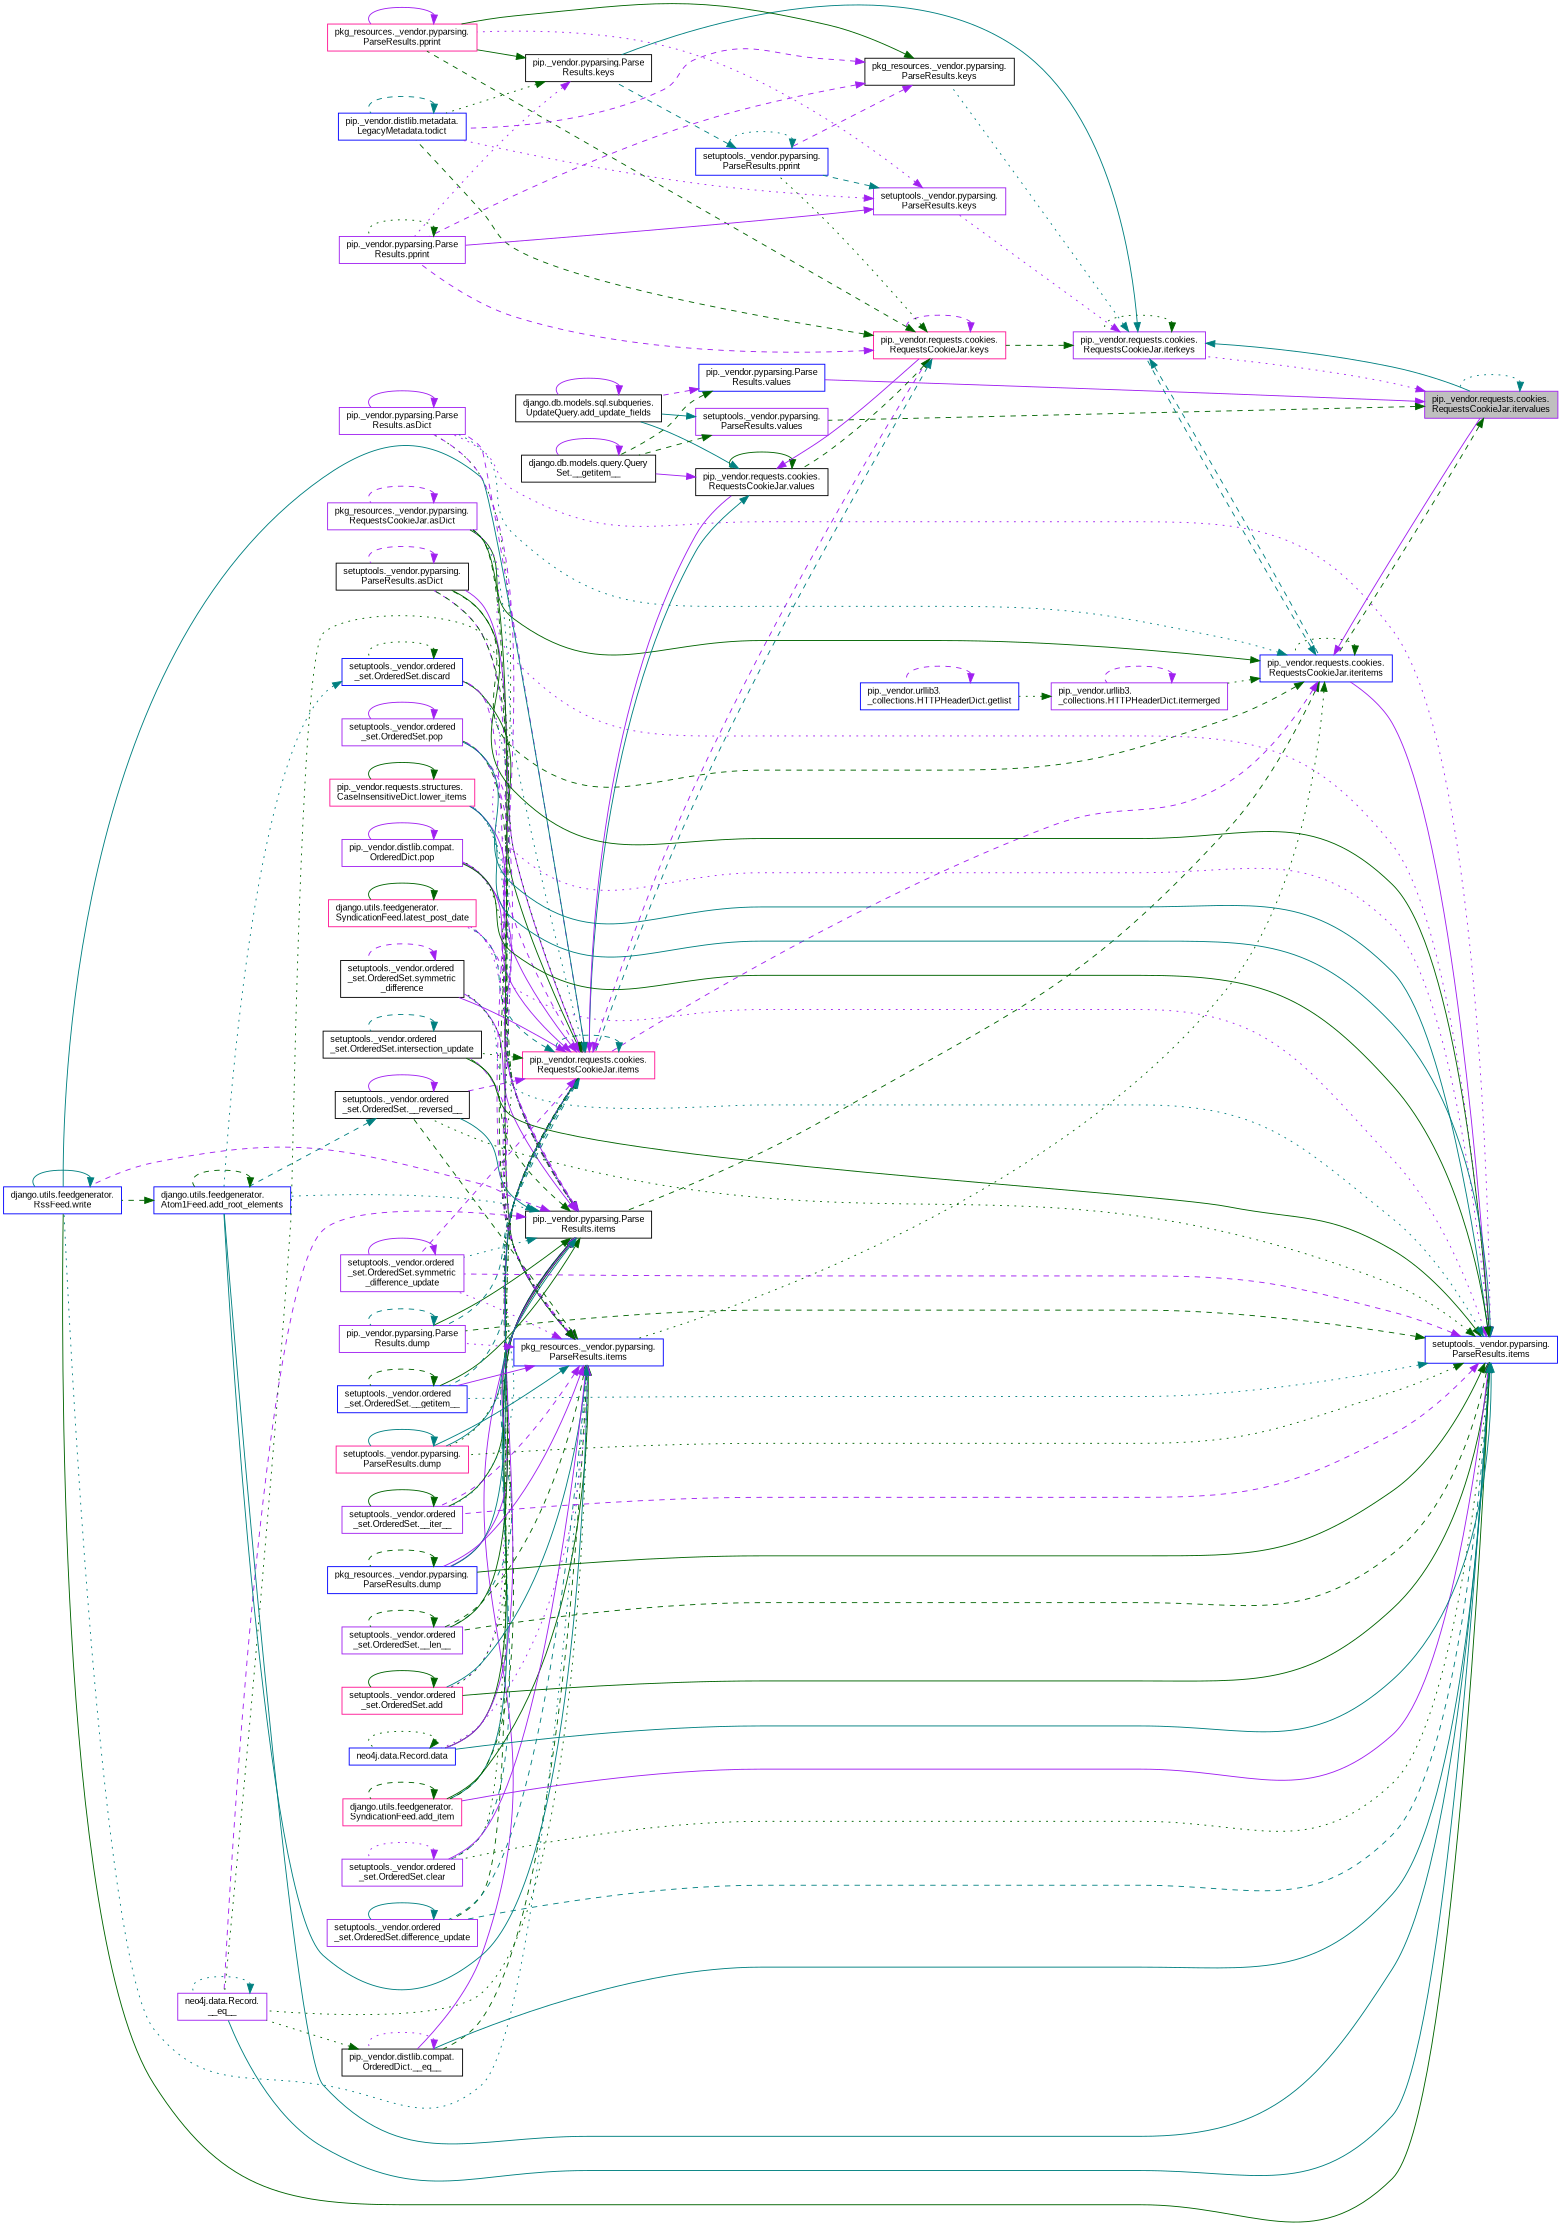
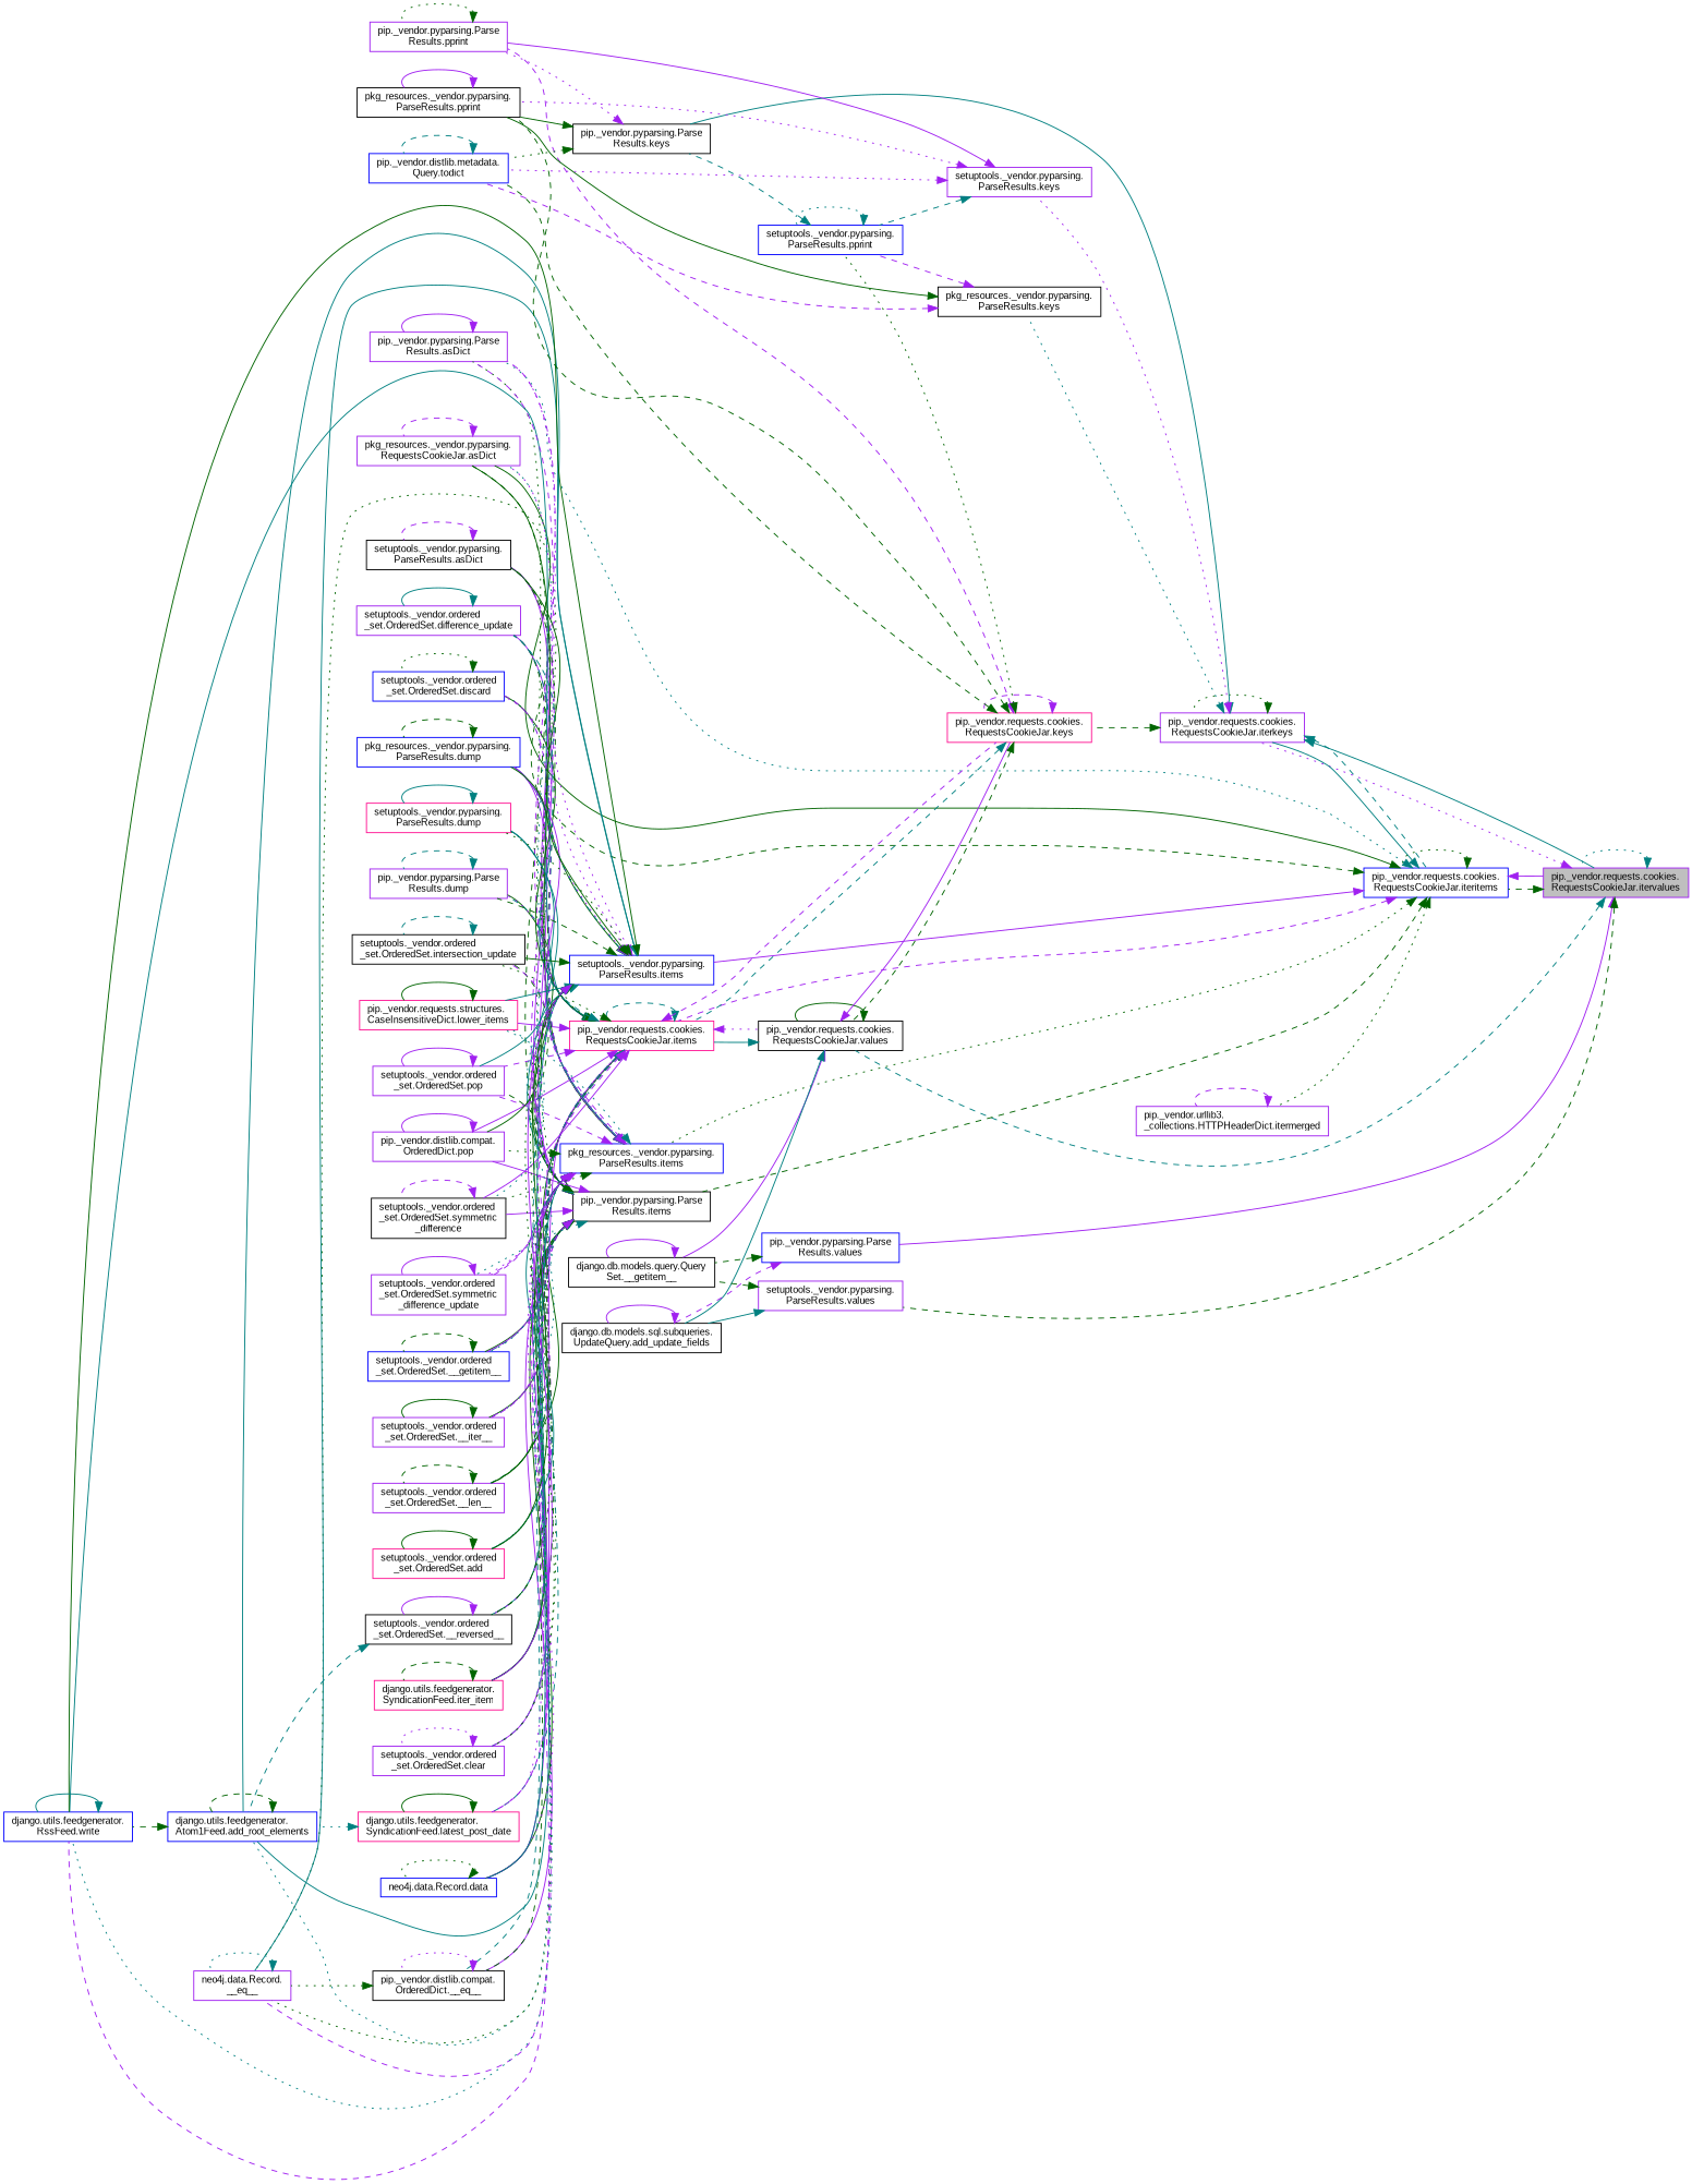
  digraph {
    fontname="Liberation Sans"
    rankdir=RL
    node [color=purple fillcolor=white fontname="Liberation Sans" fontsize=10 shape=record style=filled]
    edge [color=darkgreen dir=back fontname="Liberation Sans" fontsize=10 labelfontname=Helvetica labelfontsize=10 style=dashed]
    n1 [fillcolor=grey75 fontcolor=black height=0.2 label="pip._vendor.requests.cookies.\lRequestsCookieJar.itervalues" width=0.4]
    n2 [color=blue height=0.2 label="pip._vendor.requests.cookies.\lRequestsCookieJar.iteritems" width=0.4]
    n3 [color=black height=0.2 label="pip._vendor.requests.cookies.\lRequestsCookieJar.values" width=0.4]
    n4 [height=0.2 label="pip._vendor.requests.cookies.\lRequestsCookieJar.iterkeys" width=0.4]
    n5 [color=blue height=0.2 label="pip._vendor.pyparsing.Parse\lResults.values" width=0.4]
    n6 [height=0.2 label="setuptools._vendor.pyparsing.\lParseResults.values" width=0.4]
    n7 [height=0.2 label="pip._vendor.pyparsing.Parse\lResults.asDict" width=0.4]
    n8 [height=0.2 label="pkg_resources._vendor.pyparsing.\lRequestsCookieJar.asDict" width=0.4]
    n9 [color=black height=0.2 label="setuptools._vendor.pyparsing.\lParseResults.asDict" width=0.4]
    n10 [color=black height=0.2 label="pip._vendor.pyparsing.Parse\lResults.items" width=0.4]
    n11 [color=deeppink height=0.2 label="pip._vendor.requests.cookies.\lRequestsCookieJar.items" width=0.4]
    n12 [color=blue height=0.2 label="pkg_resources._vendor.pyparsing.\lParseResults.items" width=0.4]
    n13 [color=blue height=0.2 label="setuptools._vendor.pyparsing.\lParseResults.items" width=0.4]
    n14 [height=0.2 label="pip._vendor.urllib3.\l_collections.HTTPHeaderDict.itermerged" width=0.4]
    n15 [color=deeppink height=0.2 label="pip._vendor.requests.cookies.\lRequestsCookieJar.keys" width=0.4]
    n16 [color=black height=0.2 label="django.db.models.query.Query\lSet.__getitem__" width=0.4]
    n17 [color=black height=0.2 label="django.db.models.sql.subqueries.\lUpdateQuery.add_update_fields" width=0.4]
    n18 [color=black height=0.2 label="pip._vendor.pyparsing.Parse\lResults.keys" width=0.4]
    n19 [color=black height=0.2 label="pkg_resources._vendor.pyparsing.\lParseResults.keys" width=0.4]
    n20 [height=0.2 label="setuptools._vendor.pyparsing.\lParseResults.keys" width=0.4]
    n21 [height=0.2 label="neo4j.data.Record.\l__eq__" width=0.4]
    n22 [color=black height=0.2 label="pip._vendor.distlib.compat.\lOrderedDict.__eq__" width=0.4]
    n23 [color=blue height=0.2 label="setuptools._vendor.ordered\l_set.OrderedSet.__getitem__" width=0.4]
    n24 [height=0.2 label="setuptools._vendor.ordered\l_set.OrderedSet.__iter__" width=0.4]
    n25 [height=0.2 label="setuptools._vendor.ordered\l_set.OrderedSet.__len__" width=0.4]
    n26 [color=black height=0.2 label="setuptools._vendor.ordered\l_set.OrderedSet.__reversed__" width=0.4]
    n27 [color=deeppink height=0.2 label="setuptools._vendor.ordered\l_set.OrderedSet.add" width=0.4]
-   n28 [color=deeppink height=0.2 label="django.utils.feedgenerator.\lSyndicationFeed.add_item" width=0.4]
+   n28 [color=deeppink height=0.2 label="django.utils.feedgenerator.\lSyndicationFeed.iter_item" width=0.4]
    n29 [color=blue height=0.2 label="django.utils.feedgenerator.\lAtom1Feed.add_root_elements" width=0.4]
    n30 [color=blue height=0.2 label="django.utils.feedgenerator.\lRssFeed.write" width=0.4]
    n31 [height=0.2 label="setuptools._vendor.ordered\l_set.OrderedSet.clear" width=0.4]
    n32 [color=blue height=0.2 label="neo4j.data.Record.data" width=0.4]
    n33 [height=0.2 label="setuptools._vendor.ordered\l_set.OrderedSet.difference_update" width=0.4]
    n34 [color=blue height=0.2 label="setuptools._vendor.ordered\l_set.OrderedSet.discard" width=0.4]
    n35 [color=blue height=0.2 label="pkg_resources._vendor.pyparsing.\lParseResults.dump" width=0.4]
    n36 [color=deeppink height=0.2 label="setuptools._vendor.pyparsing.\lParseResults.dump" width=0.4]
    n37 [height=0.2 label="pip._vendor.pyparsing.Parse\lResults.dump" width=0.4]
    n38 [color=black height=0.2 label="setuptools._vendor.ordered\l_set.OrderedSet.intersection_update" width=0.4]
    n39 [color=deeppink height=0.2 label="django.utils.feedgenerator.\lSyndicationFeed.latest_post_date" width=0.4]
    n40 [color=deeppink height=0.2 label="pip._vendor.requests.structures.\lCaseInsensitiveDict.lower_items" width=0.4]
    n41 [height=0.2 label="setuptools._vendor.ordered\l_set.OrderedSet.pop" width=0.4]
    n42 [height=0.2 label="pip._vendor.distlib.compat.\lOrderedDict.pop" width=0.4]
    n43 [color=black height=0.2 label="setuptools._vendor.ordered\l_set.OrderedSet.symmetric\l_difference" width=0.4]
    n44 [height=0.2 label="setuptools._vendor.ordered\l_set.OrderedSet.symmetric\l_difference_update" width=0.4]
-   n45 [color=blue height=0.2 label="pip._vendor.urllib3.\l_collections.HTTPHeaderDict.getlist" width=0.4]
    n46 [height=0.2 label="pip._vendor.pyparsing.Parse\lResults.pprint" width=0.4]
-   n47 [color=deeppink height=0.2 label="pkg_resources._vendor.pyparsing.\lParseResults.pprint" width=0.4]
+   n47 [color=black height=0.2 label="pkg_resources._vendor.pyparsing.\lParseResults.pprint" width=0.4]
    n48 [color=blue height=0.2 label="setuptools._vendor.pyparsing.\lParseResults.pprint" width=0.4]
-   n49 [color=blue height=0.2 label="pip._vendor.distlib.metadata.\lLegacyMetadata.todict" width=0.4]
+   n49 [color=blue height=0.2 label="pip._vendor.distlib.metadata.\lQuery.todict" width=0.4]
    n1 -> n1 [color=teal style=dotted]
    n1 -> n2
+   n1 -> n3 [color=teal]
    n1 -> n4 [color=purple style=dotted]
    n1 -> n5 [color=purple style=solid]
    n1 -> n6
    n2 -> n1 [color=purple style=solid]
    n2 -> n2 [style=dotted]
-   n2 -> n4 [color=teal]
+   n2 -> n4 [color=teal style=solid]
    n2 -> n7 [color=teal style=dotted]
    n2 -> n8 [style=solid]
    n2 -> n9
    n2 -> n10
    n2 -> n11 [color=purple]
    n2 -> n12 [style=dotted]
-   n13 -> n2 [color=purple style=solid]
+   n2 -> n13 [color=purple style=solid]
    n2 -> n14 [style=dotted]
    n3 -> n3 [style=solid]
    n3 -> n11 [color=teal style=solid]
    n3 -> n15 [color=purple style=solid]
    n3 -> n16 [color=purple style=solid]
    n3 -> n17 [color=teal style=solid]
    n4 -> n1 [color=teal style=solid]
    n4 -> n2 [color=teal]
    n4 -> n4 [style=dotted]
    n4 -> n15
    n4 -> n18 [color=teal style=solid]
    n4 -> n19 [color=teal style=dotted]
    n4 -> n20 [color=purple style=dotted]
    n5 -> n16
    n5 -> n17 [color=purple]
    n6 -> n16
    n6 -> n17 [color=teal style=solid]
    n7 -> n7 [color=purple style=solid]
    n8 -> n8 [color=purple]
    n9 -> n9 [color=purple]
    n10 -> n7 [style=dotted]
    n10 -> n8
    n10 -> n9 [color=purple]
    n10 -> n21 [color=purple]
    n10 -> n22 [color=purple style=solid]
    n10 -> n23 [style=solid]
    n10 -> n24 [style=solid]
    n10 -> n25 [color=teal]
    n10 -> n26 [color=teal style=solid]
-   n10 -> n27 [color=purple style=dotted]
+   n10 -> n27 [style=dotted]
    n10 -> n28 [color=teal style=solid]
    n10 -> n29 [color=teal style=dotted]
    n10 -> n30 [color=purple]
    n10 -> n31 [color=teal]
    n10 -> n32 [style=solid]
+   n10 -> n33 [color=purple style=solid]
    n10 -> n34 [color=teal style=dotted]
    n10 -> n35 [color=purple style=solid]
    n10 -> n36 [color=teal style=solid]
    n10 -> n37 [style=solid]
    n10 -> n38
    n10 -> n39 [color=purple]
    n10 -> n40 [color=teal style=dotted]
    n10 -> n41
    n10 -> n42 [color=purple style=solid]
    n10 -> n43 [color=purple style=solid]
    n10 -> n44 [color=teal style=dotted]
-   n11 -> n3 [color=purple style=solid]
+   n11 -> n3 [color=purple style=dotted]
    n11 -> n7 [color=purple]
    n11 -> n8 [color=teal style=dotted]
    n11 -> n9 [color=purple style=solid]
    n11 -> n11 [color=teal]
    n11 -> n15 [color=purple]
    n11 -> n21 [style=dotted]
    n11 -> n23 [color=teal]
    n11 -> n24 [color=teal style=dotted]
    n11 -> n25 [style=solid]
    n11 -> n26 [color=purple]
    n11 -> n27 [style=dotted]
    n11 -> n28
    n11 -> n30 [color=teal style=solid]
    n11 -> n31 [style=dotted]
    n11 -> n32 [color=purple style=solid]
    n11 -> n33
    n11 -> n34 [style=solid]
    n11 -> n35 [color=teal style=solid]
    n11 -> n36 [style=dotted]
    n11 -> n37 [color=teal]
    n11 -> n38 [style=dotted]
    n11 -> n39 [color=teal]
    n11 -> n40 [color=purple style=solid]
    n11 -> n41 [color=purple]
    n11 -> n42 [color=purple style=solid]
    n11 -> n43 [color=purple style=solid]
    n11 -> n44 [color=purple]
    n12 -> n7 [color=purple]
    n12 -> n8 [style=solid]
    n12 -> n9
    n12 -> n21 [style=dotted]
    n12 -> n22
    n12 -> n23 [color=purple style=solid]
    n12 -> n24 [color=purple]
    n12 -> n25
    n12 -> n26
    n12 -> n27 [color=teal style=solid]
    n12 -> n28 [style=solid]
    n12 -> n29 [color=teal style=solid]
    n12 -> n30 [color=teal style=dotted]
    n12 -> n31 [color=purple style=solid]
    n12 -> n32 [color=purple style=dotted]
    n12 -> n33 [color=teal]
    n12 -> n34 [color=purple]
    n12 -> n35 [color=purple style=solid]
    n12 -> n36 [color=teal style=solid]
    n12 -> n37 [color=purple style=dotted]
    n12 -> n38 [color=purple]
    n12 -> n39 [color=purple style=dotted]
    n12 -> n40 [color=teal style=dotted]
    n12 -> n41 [color=purple]
    n12 -> n42 [style=dotted]
    n12 -> n43 [style=dotted]
    n12 -> n44 [color=purple style=dotted]
    n13 -> n7 [color=purple style=dotted]
    n13 -> n8 [color=purple style=dotted]
    n13 -> n9 [style=solid]
    n13 -> n21 [color=teal style=solid]
-   n13 -> n22 [color=teal style=solid]
+   n13 -> n22 [color=teal]
    n13 -> n23 [color=teal style=dotted]
    n13 -> n24 [color=purple]
    n13 -> n25
    n13 -> n26 [style=dotted]
    n13 -> n27 [style=solid]
    n13 -> n28 [color=purple style=solid]
    n13 -> n29 [color=teal style=solid]
    n13 -> n30 [style=solid]
    n13 -> n31 [style=dotted]
    n13 -> n32 [color=teal style=solid]
    n13 -> n33 [color=teal]
    n13 -> n34 [color=purple style=dotted]
    n13 -> n35 [style=solid]
    n13 -> n36 [style=dotted]
    n13 -> n37
    n13 -> n38 [style=solid]
    n13 -> n39 [color=purple style=dotted]
    n13 -> n40 [color=teal style=solid]
    n13 -> n41 [color=teal style=solid]
    n13 -> n42 [style=solid]
    n13 -> n43 [color=teal style=dotted]
    n13 -> n44 [color=purple]
    n14 -> n14 [color=purple]
-   n14 -> n45 [style=dotted]
    n15 -> n3
    n15 -> n11 [color=teal]
    n15 -> n15 [color=purple]
    n15 -> n46 [color=purple]
    n15 -> n47
    n15 -> n48 [style=dotted]
    n15 -> n49
    n16 -> n16 [color=purple style=solid]
    n17 -> n17 [color=purple style=solid]
    n18 -> n46 [color=purple style=dotted]
    n18 -> n47 [style=solid]
    n18 -> n49 [style=dotted]
-   n19 -> n46 [color=purple]
    n19 -> n47 [style=solid]
    n19 -> n48 [color=purple]
    n19 -> n49 [color=purple]
    n20 -> n46 [color=purple style=solid]
    n20 -> n47 [color=purple style=dotted]
    n20 -> n48 [color=teal]
    n20 -> n49 [color=purple style=dotted]
    n21 -> n21 [color=teal style=dotted]
    n22 -> n21 [style=dotted]
    n22 -> n22 [color=purple style=dotted]
    n23 -> n23
    n24 -> n24 [style=solid]
    n25 -> n25
    n26 -> n26 [color=purple style=solid]
    n26 -> n29 [color=teal]
    n27 -> n27 [style=solid]
    n28 -> n28
    n29 -> n29
    n29 -> n30
    n30 -> n30 [color=teal style=solid]
    n31 -> n31 [color=purple style=dotted]
    n32 -> n32 [style=dotted]
    n33 -> n33 [color=teal style=solid]
    n34 -> n34 [style=dotted]
    n35 -> n35
    n36 -> n36 [color=teal style=solid]
    n37 -> n37 [color=teal]
    n38 -> n38 [color=teal]
-   n34 -> n29 [color=teal style=dotted]
+   n39 -> n29 [color=teal style=dotted]
    n39 -> n39 [style=solid]
    n40 -> n40 [style=solid]
    n41 -> n41 [color=purple style=solid]
    n42 -> n42 [color=purple style=solid]
    n43 -> n43 [color=purple]
    n44 -> n44 [color=purple style=solid]
-   n45 -> n45 [color=purple]
    n46 -> n46 [style=dotted]
    n47 -> n47 [color=purple style=solid]
    n48 -> n18 [color=teal]
    n48 -> n48 [color=teal style=dotted]
    n49 -> n49 [color=teal]
  }
